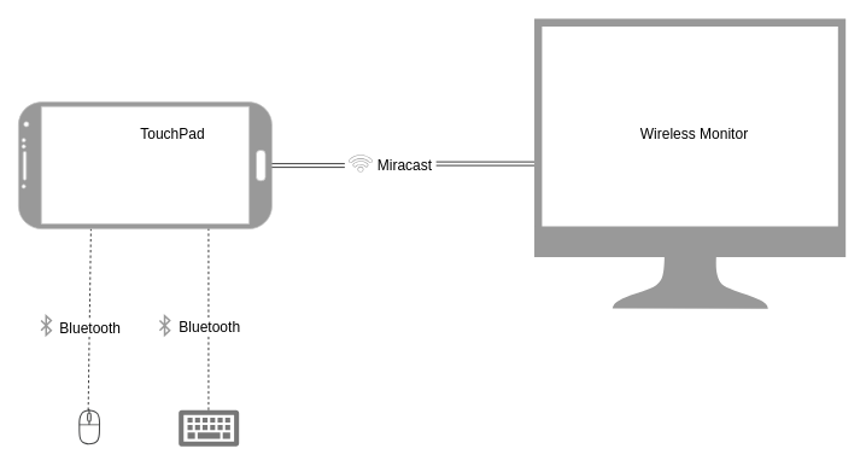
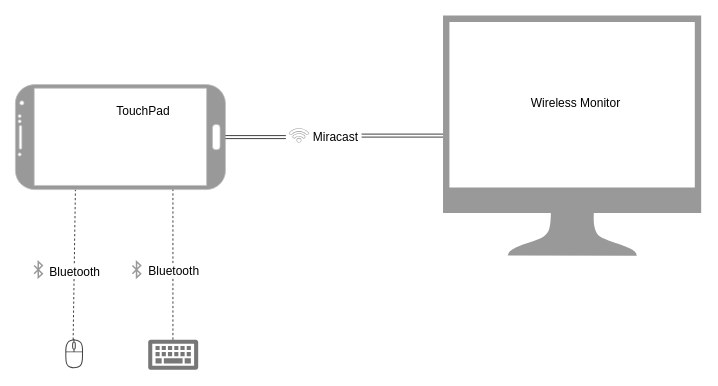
  <mxCell id="0" />
  <mxCell id="1" parent="0" />
  <mxCell id="2" value="" style="pointerEvents=1;shadow=0;dashed=0;html=1;strokeColor=none;aspect=fixed;labelPosition=center;verticalLabelPosition=bottom;verticalAlign=top;align=center;outlineConnect=0;shape=mxgraph.vvd.monitor;fillColor=#999999;sketch=0;" vertex="1" parent="1"><mxGeometry x="590" y="20" width="344.09" height="320" as="geometry" /></mxCell>
  <mxCell id="3" value="" style="group;sketch=0;" vertex="1" connectable="0" parent="1"><mxGeometry x="20" y="112" width="280" height="140" as="geometry" /></mxCell>
  <mxCell id="4" value="" style="verticalLabelPosition=bottom;verticalAlign=top;html=1;shadow=0;dashed=0;strokeWidth=1;shape=mxgraph.android.phone2;strokeColor=#c0c0c0;direction=north;fillColor=#999999;" vertex="1" parent="3"><mxGeometry width="280" height="140" as="geometry" /></mxCell>
  <mxCell id="5" value="&lt;font style=&quot;font-size: 16px&quot;&gt;TouchPad&lt;/font&gt;" style="text;html=1;strokeColor=none;fillColor=none;align=center;verticalAlign=middle;whiteSpace=wrap;rounded=0;" vertex="1" parent="3"><mxGeometry x="152.5" y="26.25" width="35" height="17.5" as="geometry" /></mxCell>
  <mxCell id="6" style="edgeStyle=orthogonalEdgeStyle;shape=link;rounded=0;orthogonalLoop=1;jettySize=auto;html=1;strokeWidth=1;" edge="1" parent="1" source="4" target="2"><mxGeometry relative="1" as="geometry"><mxPoint x="310" y="180" as="sourcePoint" /></mxGeometry></mxCell>
  <mxCell id="7" value="&lt;font style=&quot;font-size: 16px&quot;&gt;&amp;nbsp; &amp;nbsp; &amp;nbsp; &amp;nbsp; Miracast&amp;nbsp;&lt;/font&gt;" style="edgeLabel;html=1;align=center;verticalAlign=middle;resizable=0;points=[];" vertex="1" connectable="0" parent="6"><mxGeometry x="-0.11" y="1" relative="1" as="geometry"><mxPoint as="offset" /></mxGeometry></mxCell>
  <mxCell id="8" value="" style="pointerEvents=1;shadow=0;dashed=0;html=1;strokeColor=none;fillColor=#434445;aspect=fixed;labelPosition=center;verticalLabelPosition=bottom;verticalAlign=top;align=center;outlineConnect=0;shape=mxgraph.vvd.mouse;" vertex="1" parent="1"><mxGeometry x="86" y="440" width="24.5" height="50" as="geometry" /></mxCell>
  <mxCell id="9" value="" style="aspect=fixed;pointerEvents=1;shadow=0;dashed=0;html=1;strokeColor=none;labelPosition=center;verticalLabelPosition=bottom;verticalAlign=top;align=center;shape=mxgraph.mscae.enterprise.keyboard;fillColor=#777777;" vertex="1" parent="1"><mxGeometry x="197" y="452" width="66.67" height="40" as="geometry" /></mxCell>
- <mxCell id="10" value="&lt;font style=&quot;font-size: 16px&quot;&gt;Wireless Monitor&lt;/font&gt;" style="text;html=1;strokeColor=none;fillColor=none;align=center;verticalAlign=middle;whiteSpace=wrap;rounded=0;" vertex="1" parent="1"><mxGeometry x="706.05" y="122" width="121.95" height="50" as="geometry" /></mxCell>
+ <mxCell id="10" value="&lt;font style=&quot;font-size: 16px&quot;&gt;Wireless Monitor&lt;/font&gt;" style="text;html=1;strokeColor=none;fillColor=none;align=center;verticalAlign=middle;whiteSpace=wrap;rounded=0;" vertex="1" parent="1"><mxGeometry x="706.05" y="112" width="121.95" height="50" as="geometry" /></mxCell>
  <mxCell id="11" value="" style="rounded=0;whiteSpace=wrap;html=1;sketch=0;fillColor=#FFFFFF;strokeColor=none;" vertex="1" parent="1"><mxGeometry x="56" y="391" width="120" height="60" as="geometry" /></mxCell>
  <mxCell id="12" value="" style="endArrow=none;html=1;strokeWidth=1;exitX=0.347;exitY=1.019;exitDx=0;exitDy=0;exitPerimeter=0;dashed=1;entryX=-0.002;entryY=0.275;entryDx=0;entryDy=0;entryPerimeter=0;" edge="1" parent="1"><mxGeometry width="50" height="50" relative="1" as="geometry"><mxPoint x="97" y="452.14" as="sourcePoint" /><mxPoint x="100" y="252.28" as="targetPoint" /></mxGeometry></mxCell>
  <mxCell id="13" value="&lt;font style=&quot;font-size: 16px&quot;&gt;Bluetooth&lt;/font&gt;" style="edgeLabel;html=1;align=center;verticalAlign=middle;resizable=0;points=[];" vertex="1" connectable="0" parent="12"><mxGeometry x="-0.075" relative="1" as="geometry"><mxPoint as="offset" /></mxGeometry></mxCell>
  <mxCell id="14" value="" style="endArrow=none;html=1;strokeWidth=1;exitX=0.347;exitY=1.019;exitDx=0;exitDy=0;exitPerimeter=0;dashed=1;" edge="1" parent="1"><mxGeometry width="50" height="50" relative="1" as="geometry"><mxPoint x="230" y="452" as="sourcePoint" /><mxPoint x="230" y="252" as="targetPoint" /></mxGeometry></mxCell>
  <mxCell id="15" value="&lt;font style=&quot;font-size: 16px&quot;&gt;Bluetooth&lt;/font&gt;" style="edgeLabel;html=1;align=center;verticalAlign=middle;resizable=0;points=[];" vertex="1" connectable="0" parent="14"><mxGeometry x="-0.075" relative="1" as="geometry"><mxPoint as="offset" /></mxGeometry></mxCell>
  <mxCell id="16" value="" style="pointerEvents=1;shadow=0;dashed=0;html=1;strokeColor=none;aspect=fixed;labelPosition=center;verticalLabelPosition=bottom;verticalAlign=top;align=center;outlineConnect=0;shape=mxgraph.vvd.wi_fi;sketch=0;fillColor=#999999;rotation=-45;" vertex="1" parent="1"><mxGeometry x="388" y="167" width="20" height="20" as="geometry" /></mxCell>
  <mxCell id="17" value="" style="html=1;verticalLabelPosition=bottom;align=center;labelBackgroundColor=#ffffff;verticalAlign=top;strokeWidth=2;shadow=0;dashed=0;shape=mxgraph.ios7.icons.bluetooth;pointerEvents=1;sketch=0;fillColor=#999999;aspect=fixed;strokeColor=#999999;" vertex="1" parent="1"><mxGeometry x="176" y="348.1" width="11" height="21.12" as="geometry" /></mxCell>
  <mxCell id="18" value="" style="html=1;verticalLabelPosition=bottom;align=center;labelBackgroundColor=#ffffff;verticalAlign=top;strokeWidth=2;shadow=0;dashed=0;shape=mxgraph.ios7.icons.bluetooth;pointerEvents=1;sketch=0;fillColor=#999999;aspect=fixed;strokeColor=#999999;" vertex="1" parent="1"><mxGeometry x="45" y="348.1" width="11" height="21.12" as="geometry" /></mxCell>
